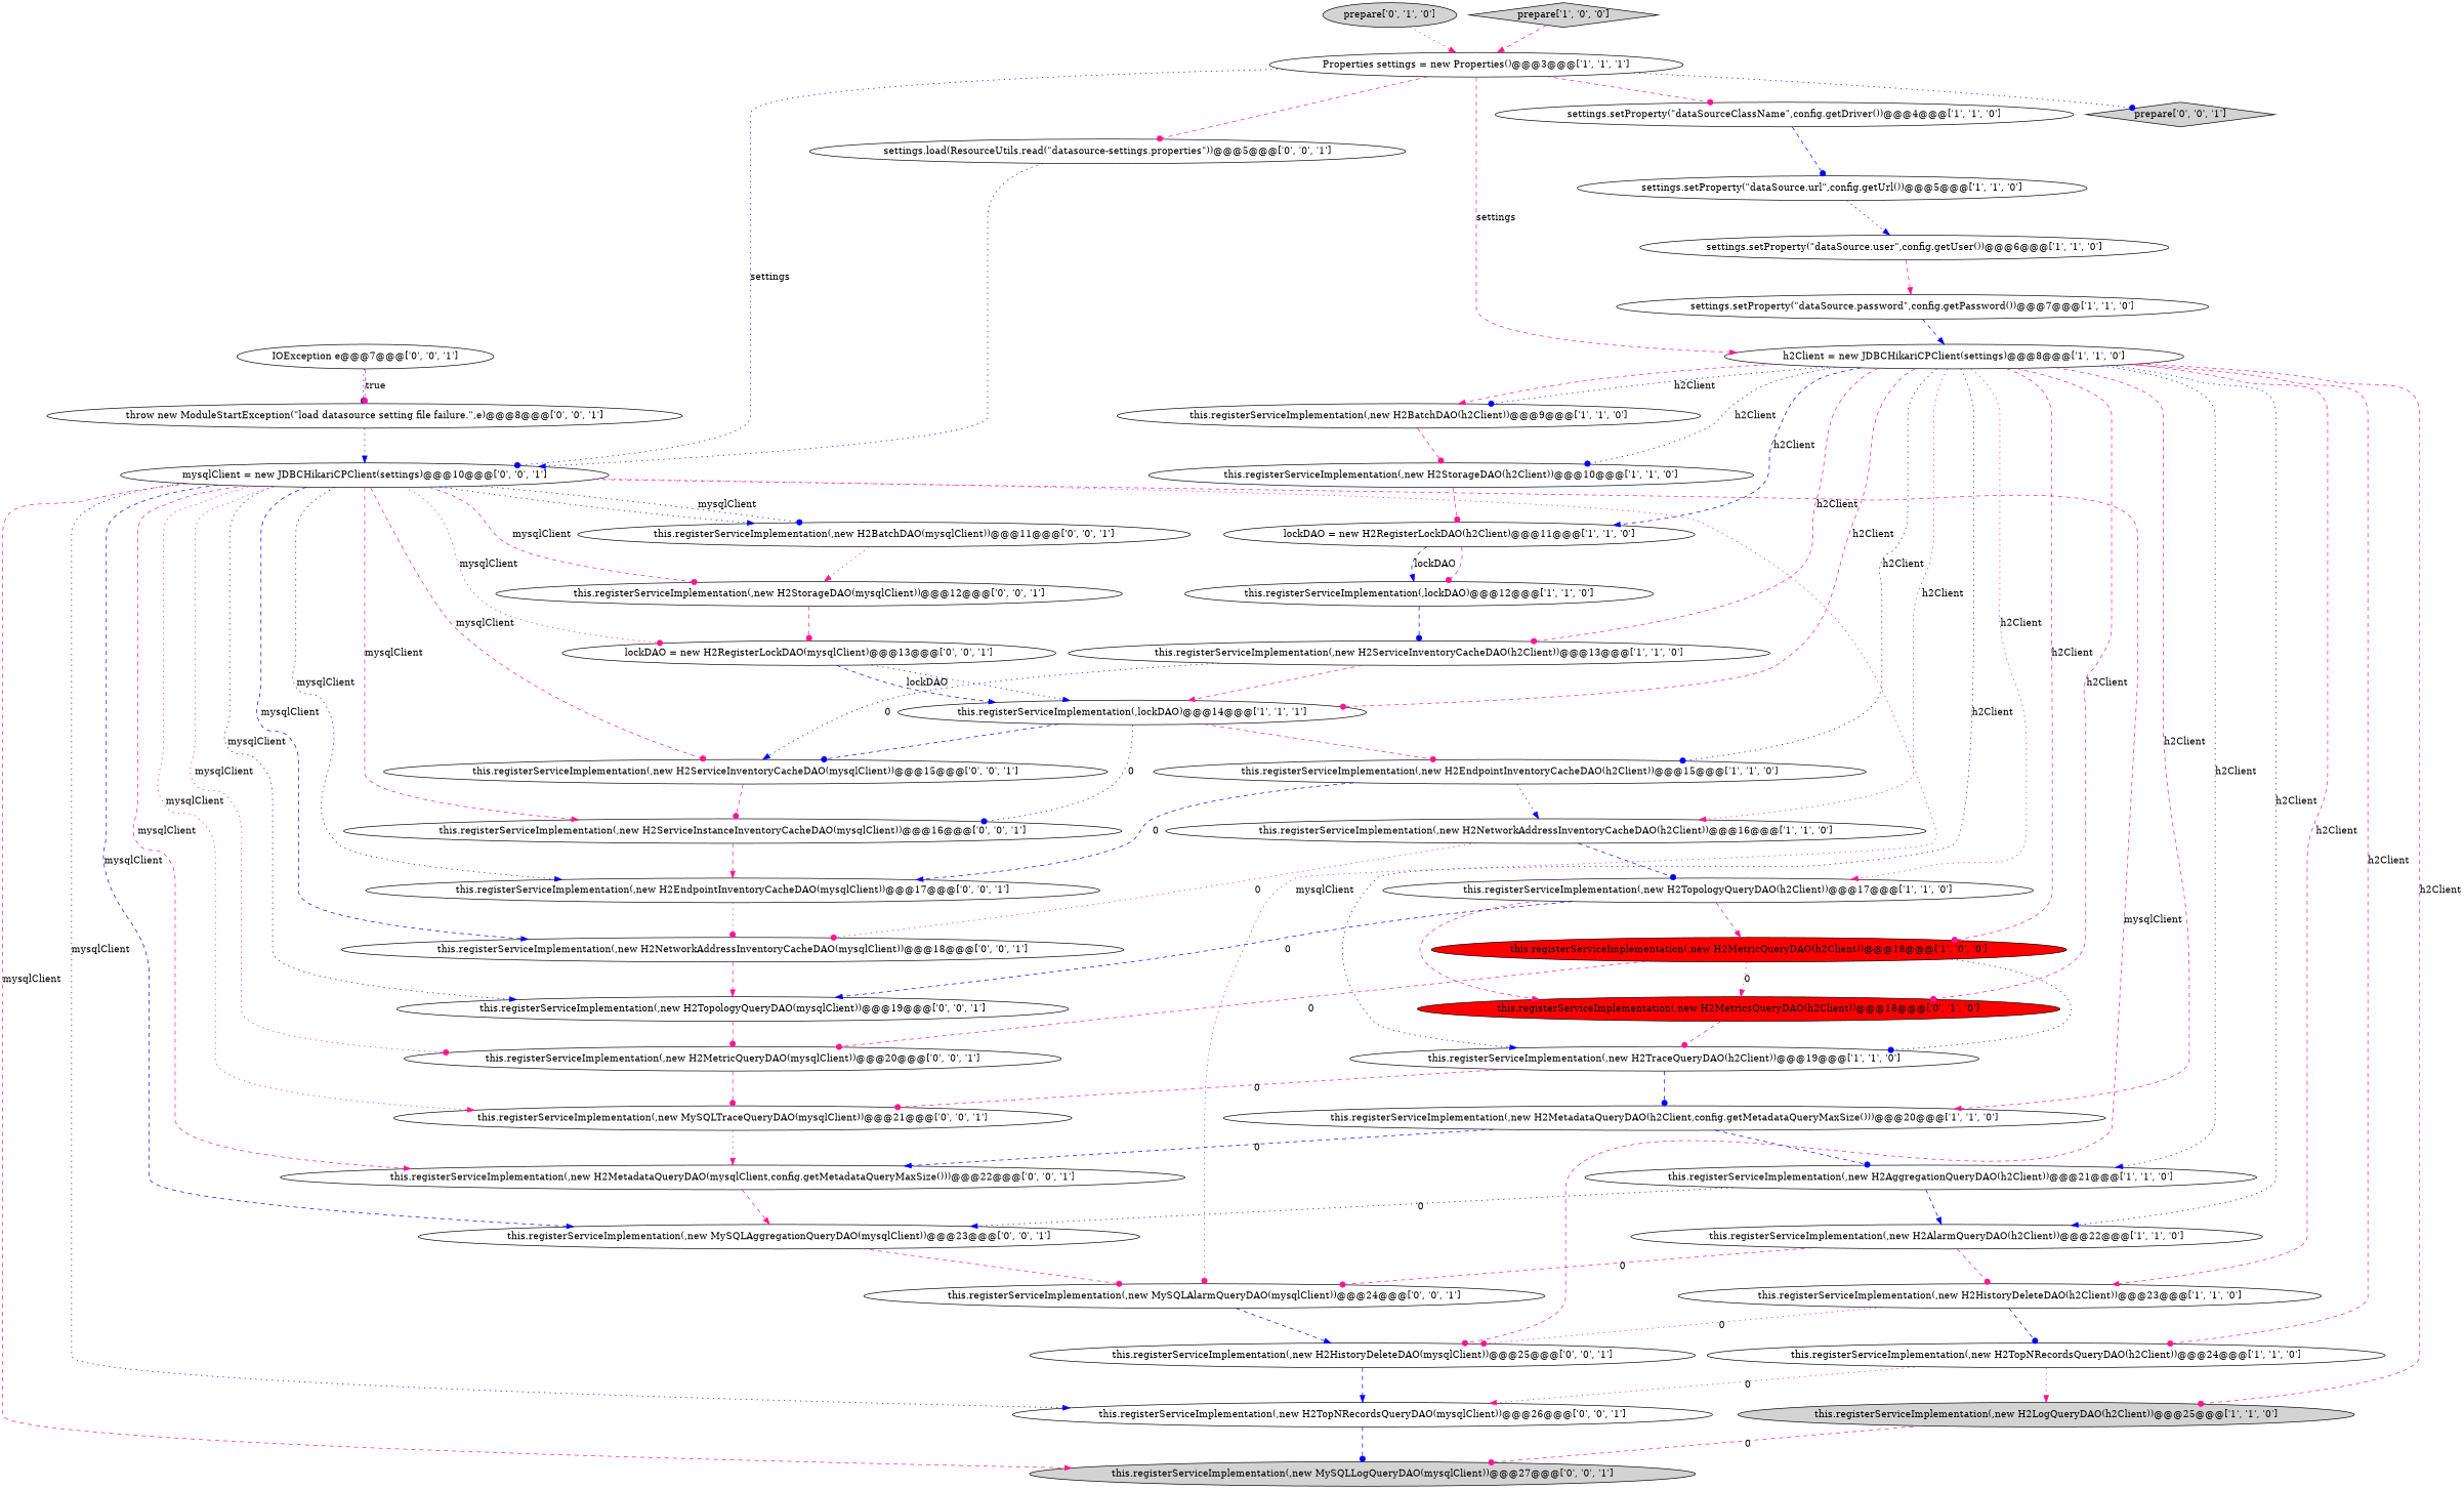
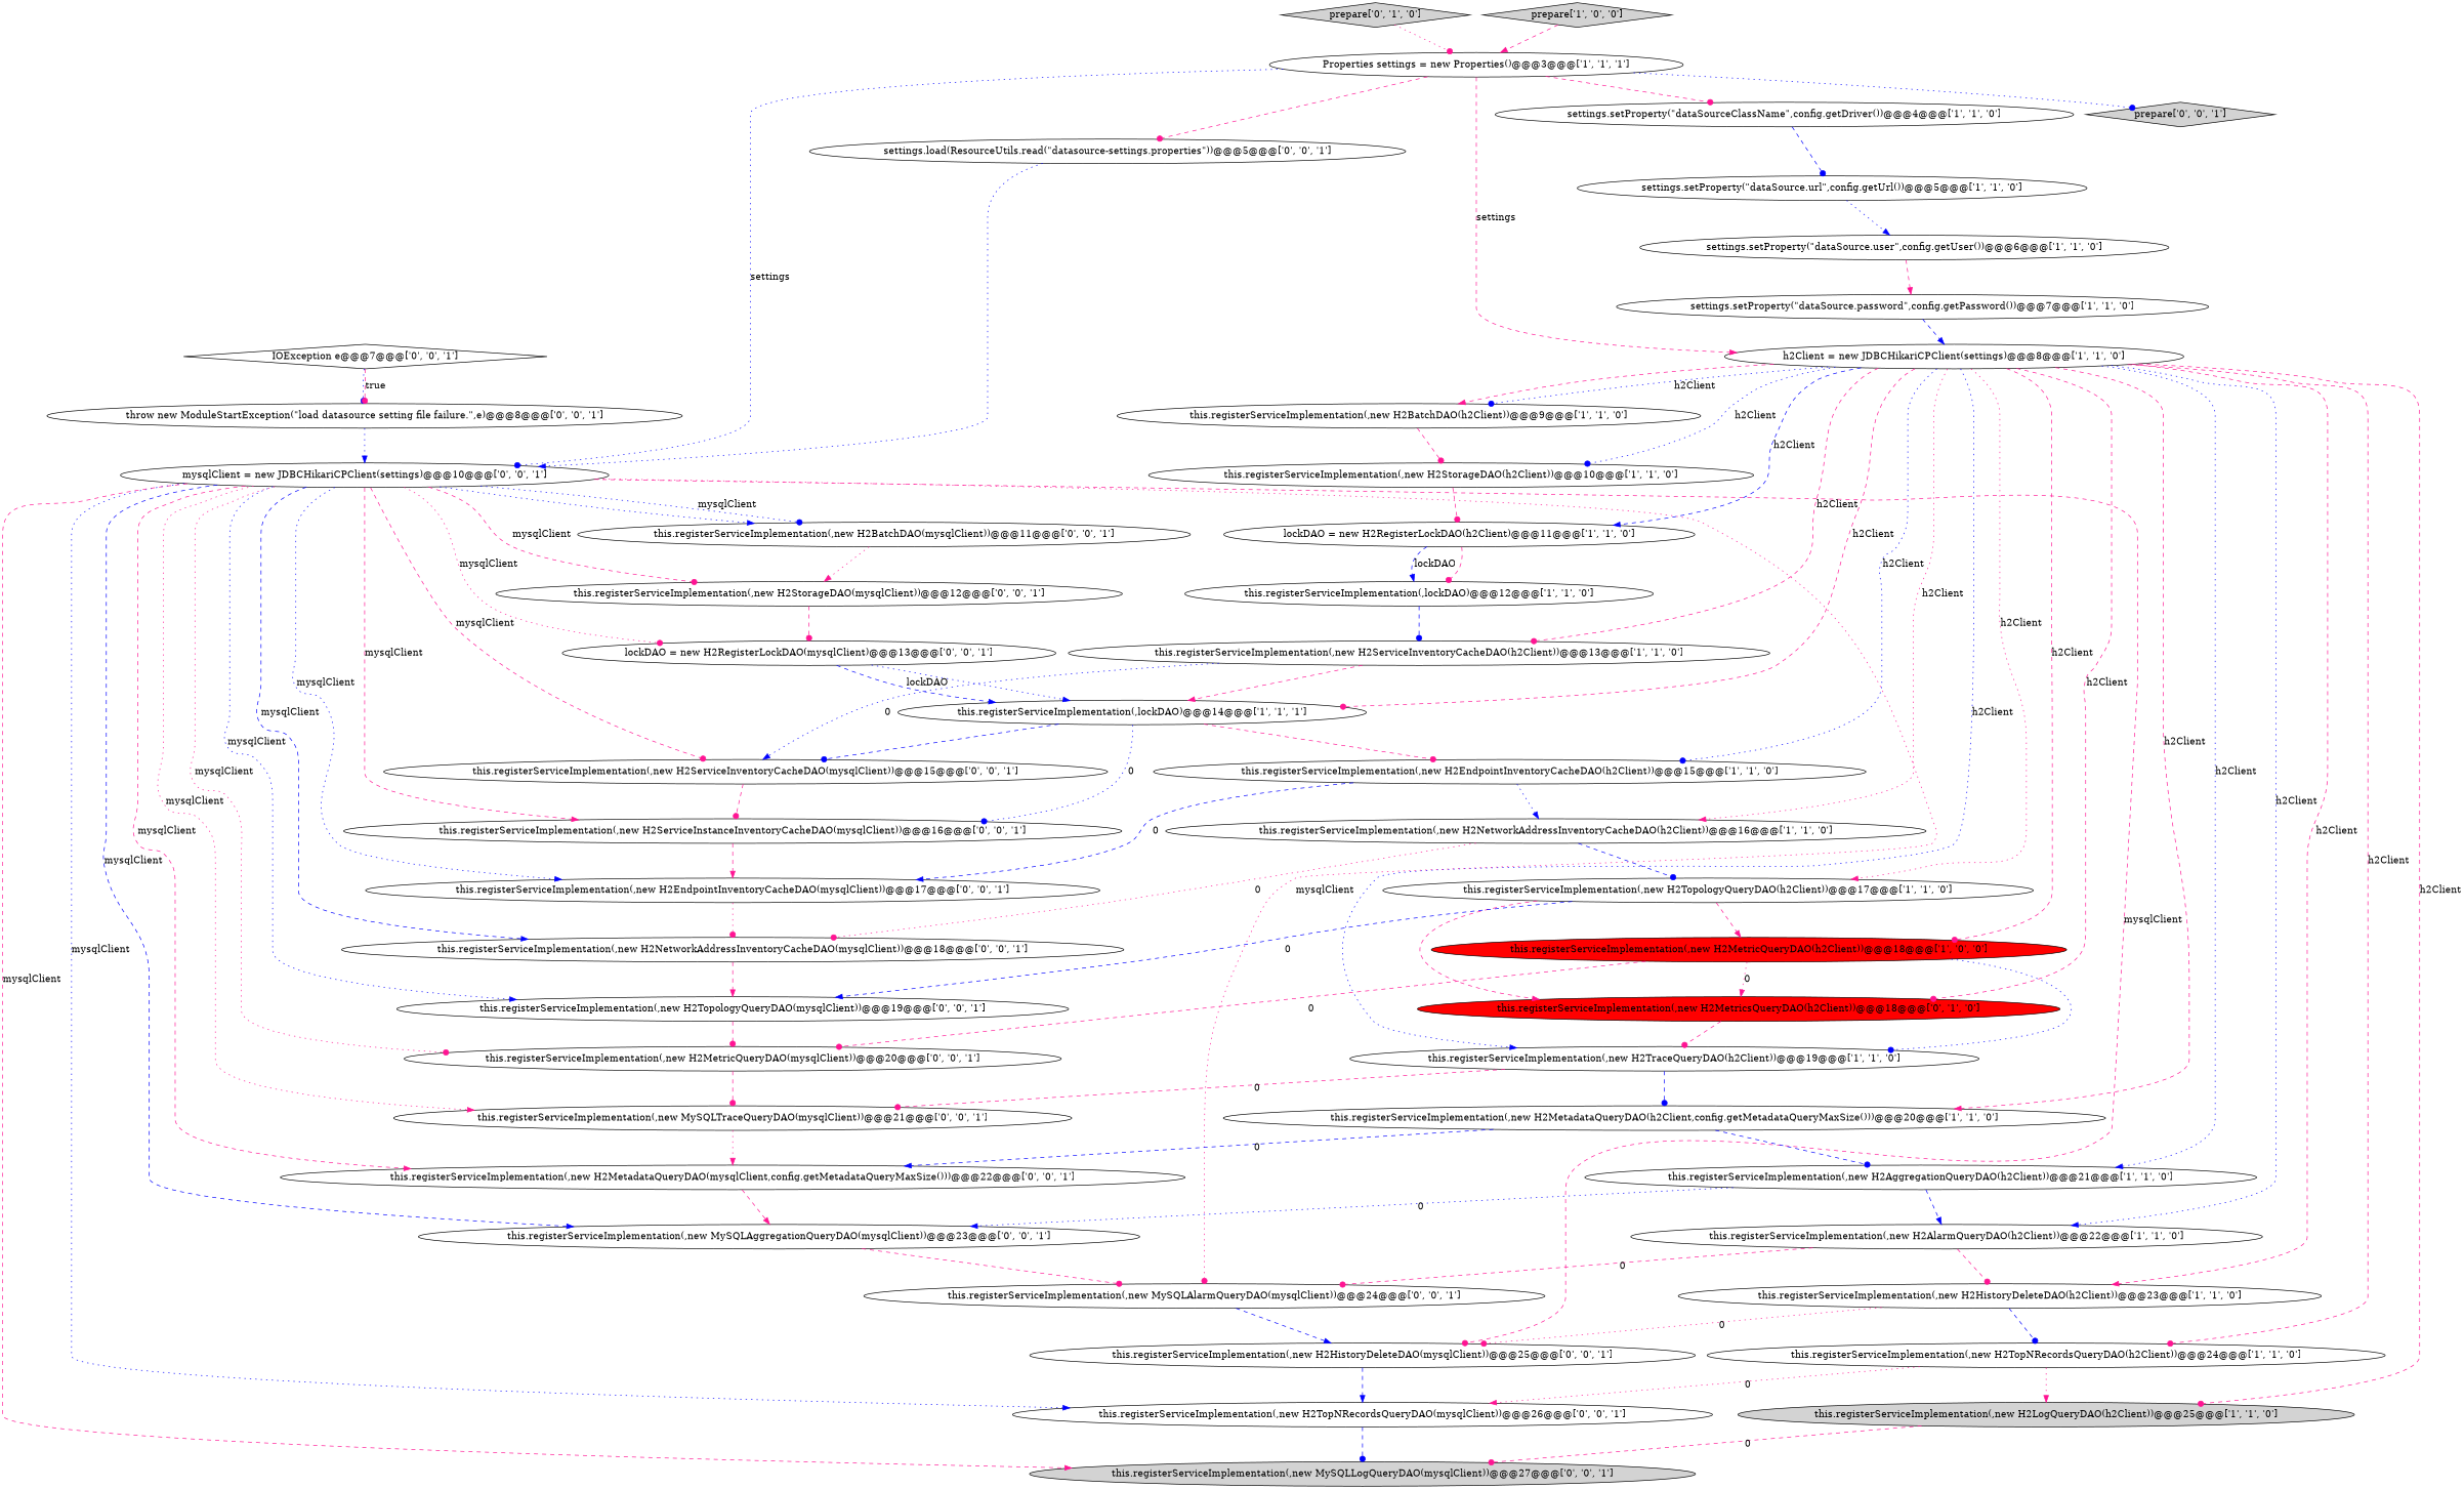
  digraph {
    node [fillcolor=white shape=ellipse style=filled]
    edge [arrowhead=dot color=deeppink style=dashed]
    n1 [label="this.registerServiceImplementation(,new MySQLAggregationQueryDAO(mysqlClient))@@@23@@@['0', '0', '1']"]
    n2 [label="this.registerServiceImplementation(,new MySQLAlarmQueryDAO(mysqlClient))@@@24@@@['0', '0', '1']"]
    n3 [label="this.registerServiceImplementation(,new H2HistoryDeleteDAO(mysqlClient))@@@25@@@['0', '0', '1']"]
    n4 [label="Properties settings = new Properties()@@@3@@@['1', '1', '1']"]
    n5 [label="h2Client = new JDBCHikariCPClient(settings)@@@8@@@['1', '1', '0']"]
    n6 [label="settings.load(ResourceUtils.read(\"datasource-settings.properties\"))@@@5@@@['0', '0', '1']"]
    n7 [label="mysqlClient = new JDBCHikariCPClient(settings)@@@10@@@['0', '0', '1']"]
    n8 [label="settings.setProperty(\"dataSourceClassName\",config.getDriver())@@@4@@@['1', '1', '0']"]
    n9 [fillcolor=lightgray label="prepare['0', '0', '1']" shape=diamond]
    n10 [label="this.registerServiceImplementation(,new H2EndpointInventoryCacheDAO(h2Client))@@@15@@@['1', '1', '0']"]
    n11 [label="this.registerServiceImplementation(,new H2NetworkAddressInventoryCacheDAO(h2Client))@@@16@@@['1', '1', '0']"]
    n12 [label="this.registerServiceImplementation(,new H2StorageDAO(h2Client))@@@10@@@['1', '1', '0']"]
    n13 [label="this.registerServiceImplementation(,new H2BatchDAO(h2Client))@@@9@@@['1', '1', '0']"]
    n14 [fillcolor=red label="this.registerServiceImplementation(,new H2MetricQueryDAO(h2Client))@@@18@@@['1', '0', '0']"]
    n15 [label="this.registerServiceImplementation(,new H2AggregationQueryDAO(h2Client))@@@21@@@['1', '1', '0']"]
    n16 [label="this.registerServiceImplementation(,new H2TopologyQueryDAO(h2Client))@@@17@@@['1', '1', '0']"]
    n17 [fillcolor=red label="this.registerServiceImplementation(,new H2MetricsQueryDAO(h2Client))@@@18@@@['0', '1', '0']"]
    n18 [label="this.registerServiceImplementation(,new H2TopNRecordsQueryDAO(h2Client))@@@24@@@['1', '1', '0']"]
    n19 [label="this.registerServiceImplementation(,new H2TraceQueryDAO(h2Client))@@@19@@@['1', '1', '0']"]
    n20 [label="lockDAO = new H2RegisterLockDAO(h2Client)@@@11@@@['1', '1', '0']"]
    n21 [fillcolor=lightgray label="this.registerServiceImplementation(,new H2LogQueryDAO(h2Client))@@@25@@@['1', '1', '0']"]
    n22 [label="this.registerServiceImplementation(,new H2MetadataQueryDAO(h2Client,config.getMetadataQueryMaxSize()))@@@20@@@['1', '1', '0']"]
    n23 [label="this.registerServiceImplementation(,new H2AlarmQueryDAO(h2Client))@@@22@@@['1', '1', '0']"]
    n24 [label="this.registerServiceImplementation(,new H2ServiceInventoryCacheDAO(h2Client))@@@13@@@['1', '1', '0']"]
    n25 [label="this.registerServiceImplementation(,lockDAO)@@@14@@@['1', '1', '1']"]
    n26 [label="this.registerServiceImplementation(,new H2HistoryDeleteDAO(h2Client))@@@23@@@['1', '1', '0']"]
    n27 [label="this.registerServiceImplementation(,new H2EndpointInventoryCacheDAO(mysqlClient))@@@17@@@['0', '0', '1']"]
    n28 [label="this.registerServiceImplementation(,new H2NetworkAddressInventoryCacheDAO(mysqlClient))@@@18@@@['0', '0', '1']"]
    n29 [label="this.registerServiceImplementation(,new H2TopologyQueryDAO(mysqlClient))@@@19@@@['0', '0', '1']"]
    n30 [label="this.registerServiceImplementation(,new H2TopNRecordsQueryDAO(mysqlClient))@@@26@@@['0', '0', '1']"]
    n31 [fillcolor=lightgray label="this.registerServiceImplementation(,new MySQLLogQueryDAO(mysqlClient))@@@27@@@['0', '0', '1']"]
    n32 [label="this.registerServiceImplementation(,new H2BatchDAO(mysqlClient))@@@11@@@['0', '0', '1']"]
    n33 [label="this.registerServiceImplementation(,new H2ServiceInventoryCacheDAO(mysqlClient))@@@15@@@['0', '0', '1']"]
    n34 [label="this.registerServiceImplementation(,new H2ServiceInstanceInventoryCacheDAO(mysqlClient))@@@16@@@['0', '0', '1']"]
    n35 [label="this.registerServiceImplementation(,new H2StorageDAO(mysqlClient))@@@12@@@['0', '0', '1']"]
    n36 [label="this.registerServiceImplementation(,new H2MetadataQueryDAO(mysqlClient,config.getMetadataQueryMaxSize()))@@@22@@@['0', '0', '1']"]
    n37 [label="lockDAO = new H2RegisterLockDAO(mysqlClient)@@@13@@@['0', '0', '1']"]
    n38 [label="this.registerServiceImplementation(,new H2MetricQueryDAO(mysqlClient))@@@20@@@['0', '0', '1']"]
    n39 [label="this.registerServiceImplementation(,new MySQLTraceQueryDAO(mysqlClient))@@@21@@@['0', '0', '1']"]
    n40 [label="settings.setProperty(\"dataSource.url\",config.getUrl())@@@5@@@['1', '1', '0']"]
    n41 [label="this.registerServiceImplementation(,lockDAO)@@@12@@@['1', '1', '0']"]
-   n42 [fillcolor=lightgray label="prepare['0', '1', '0']"]
-   n43 [label="IOException e@@@7@@@['0', '0', '1']"]
+   n42 [fillcolor=lightgray label="prepare['0', '1', '0']" shape=diamond]
+   n43 [label="IOException e@@@7@@@['0', '0', '1']" shape=diamond]
    n44 [label="throw new ModuleStartException(\"load datasource setting file failure.\",e)@@@8@@@['0', '0', '1']"]
    n45 [label="settings.setProperty(\"dataSource.password\",config.getPassword())@@@7@@@['1', '1', '0']"]
    n46 [label="settings.setProperty(\"dataSource.user\",config.getUser())@@@6@@@['1', '1', '0']"]
    n47 [fillcolor=lightgray label="prepare['1', '0', '0']" shape=diamond]
    n1 -> n2
    n2 -> n3 [arrowhead=normal color=blue]
    n3 -> n30 [arrowhead=normal color=blue]
    n4 -> n5 [arrowhead=normal label=settings]
    n4 -> n6
    n4 -> n7 [color=blue label=settings style=dotted]
    n4 -> n8
    n4 -> n9 [color=blue style=dotted]
    n5 -> n10 [color=blue label=h2Client style=dotted]
    n5 -> n11 [arrowhead=normal label=h2Client style=dotted]
    n5 -> n12 [color=blue label=h2Client style=dotted]
    n5 -> n13 [color=blue label=h2Client style=dotted]
    n5 -> n13 [arrowhead=normal]
    n5 -> n14 [label=h2Client]
    n5 -> n15 [arrowhead=normal color=blue label=h2Client style=dotted]
    n5 -> n16 [arrowhead=normal label=h2Client style=dotted]
    n5 -> n17 [label=h2Client]
    n5 -> n18 [label=h2Client]
    n5 -> n19 [arrowhead=normal color=blue label=h2Client style=dotted]
    n5 -> n20 [arrowhead=normal color=blue label=h2Client]
    n5 -> n21 [label=h2Client]
    n5 -> n22 [arrowhead=normal label=h2Client]
    n5 -> n23 [arrowhead=normal color=blue label=h2Client style=dotted]
    n5 -> n24 [label=h2Client]
    n5 -> n25 [label=h2Client]
    n5 -> n26 [arrowhead=normal label=h2Client]
    n6 -> n7 [arrowhead=normal color=blue style=dotted]
    n7 -> n1 [arrowhead=normal color=blue label=mysqlClient]
    n7 -> n2 [label=mysqlClient style=dotted]
    n7 -> n3 [label=mysqlClient]
    n7 -> n27 [arrowhead=normal color=blue label=mysqlClient style=dotted]
    n7 -> n28 [arrowhead=normal color=blue label=mysqlClient]
    n7 -> n29 [arrowhead=normal color=blue label=mysqlClient style=dotted]
    n7 -> n30 [arrowhead=normal color=blue label=mysqlClient style=dotted]
    n7 -> n31 [arrowhead=normal label=mysqlClient]
    n7 -> n32 [color=blue label=mysqlClient style=dotted]
    n7 -> n32 [arrowhead=normal color=blue style=dotted]
    n7 -> n33 [label=mysqlClient]
    n7 -> n34 [arrowhead=normal label=mysqlClient]
    n7 -> n35 [label=mysqlClient]
    n7 -> n36 [arrowhead=normal label=mysqlClient]
    n7 -> n37 [label=mysqlClient style=dotted]
    n7 -> n38 [label=mysqlClient style=dotted]
    n7 -> n39 [arrowhead=normal label=mysqlClient style=dotted]
    n8 -> n40 [color=blue]
    n10 -> n11 [arrowhead=normal color=blue style=dotted]
    n10 -> n27 [arrowhead=normal color=blue label=0]
    n11 -> n16 [color=blue]
    n11 -> n28 [label=0 style=dotted]
    n12 -> n20
    n13 -> n12
    n14 -> n17 [arrowhead=normal label=0 style=dotted]
    n14 -> n19 [color=blue style=dotted]
    n14 -> n38 [label=0]
    n15 -> n1 [arrowhead=normal color=blue label=0 style=dotted]
    n15 -> n23 [arrowhead=normal color=blue]
    n16 -> n14 [arrowhead=normal]
    n16 -> n17 [arrowhead=normal]
    n16 -> n29 [arrowhead=normal color=blue label=0]
    n17 -> n19
    n18 -> n21 [arrowhead=normal style=dotted]
    n18 -> n30 [arrowhead=normal label=0 style=dotted]
    n19 -> n22 [color=blue]
    n19 -> n39 [label=0]
    n20 -> n41
    n20 -> n41 [arrowhead=normal color=blue label=lockDAO]
    n21 -> n31 [label=0]
    n22 -> n15 [color=blue]
    n22 -> n36 [arrowhead=normal color=blue label=0]
    n23 -> n2 [label=0]
    n23 -> n26
    n24 -> n25 [arrowhead=normal]
    n24 -> n33 [arrowhead=normal color=blue label=0 style=dotted]
    n25 -> n10
    n25 -> n33 [color=blue]
    n25 -> n34 [color=blue label=0 style=dotted]
    n26 -> n3 [label=0 style=dotted]
    n26 -> n18 [color=blue]
    n27 -> n28 [style=dotted]
    n28 -> n29 [arrowhead=normal]
    n29 -> n38
    n30 -> n31 [color=blue]
    n32 -> n35 [arrowhead=normal style=dotted]
    n33 -> n34
    n34 -> n27 [arrowhead=normal]
    n35 -> n37
    n36 -> n1 [arrowhead=normal]
    n37 -> n25 [arrowhead=normal color=blue style=dotted]
    n37 -> n25 [arrowhead=normal color=blue label=lockDAO]
    n38 -> n39
    n39 -> n36 [arrowhead=normal style=dotted]
    n40 -> n46 [arrowhead=normal color=blue style=dotted]
    n41 -> n24 [color=blue]
-   n42 -> n4 [arrowhead=normal style=dotted]
+   n42 -> n4 [style=dotted]
    n43 -> n44 [color=blue style=dotted]
    n43 -> n44 [label=true]
    n44 -> n7 [arrowhead=normal color=blue style=dotted]
    n45 -> n5 [arrowhead=normal color=blue]
    n46 -> n45 [arrowhead=normal]
    n47 -> n4 [arrowhead=normal]
  }
